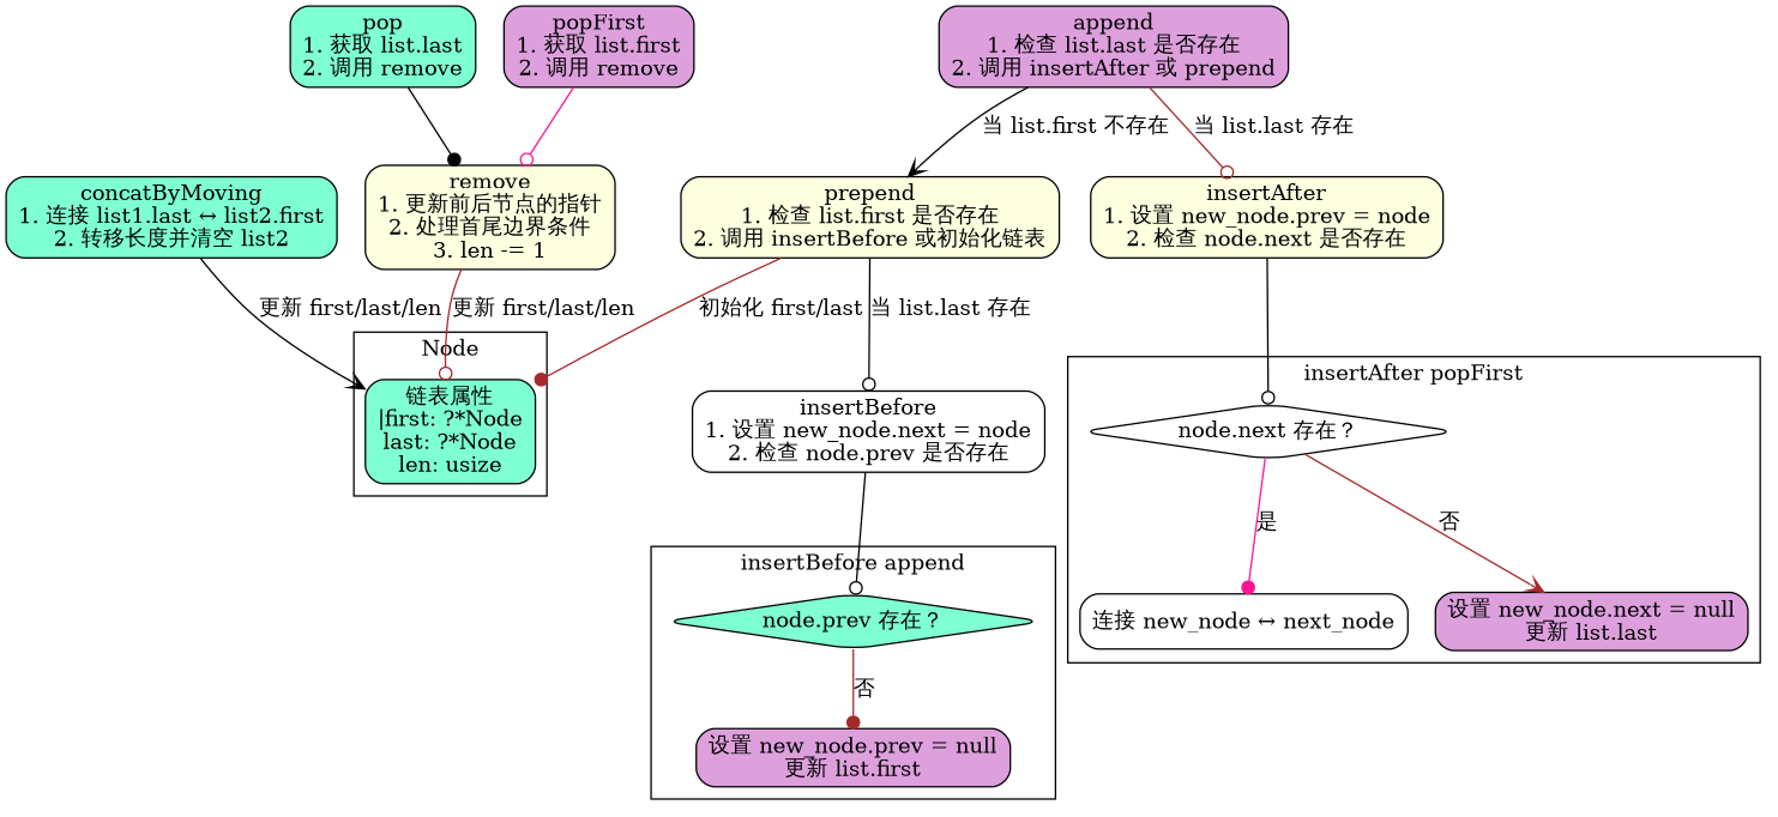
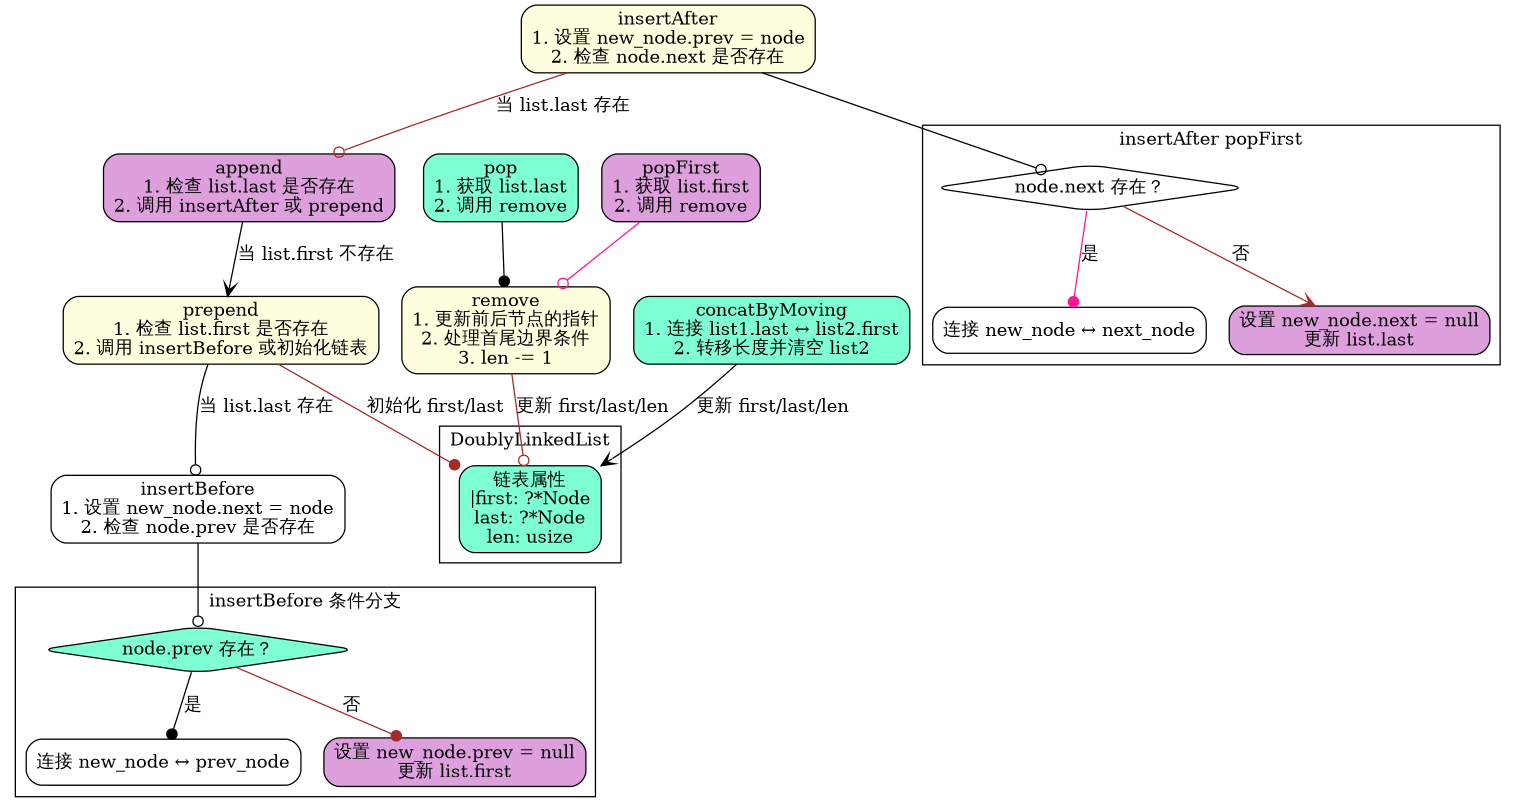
  digraph {
    fontname="DejaVu Serif"
    rankdir=TB
    node [fillcolor=aquamarine fontname="DejaVu Serif" shape=rectangle style="rounded,filled"]
    edge [arrowhead=odot color=black fontname="DejaVu Serif"]
    n1 [label="链表属性\n|first: ?*Node\nlast: ?*Node\nlen: usize"]
    n2 [fillcolor=white label="node.next 存在？" shape=diamond]
    n3 [fillcolor=white label="连接 new_node ↔ next_node"]
    n4 [fillcolor=plum label="设置 new_node.next = null\n更新 list.last"]
    n5 [label="node.prev 存在？" shape=diamond]
+   n6 [fillcolor=white label="连接 new_node ↔ prev_node"]
    n7 [fillcolor=plum label="设置 new_node.prev = null\n更新 list.first"]
    n8 [fillcolor=lightyellow label="insertAfter\n1. 设置 new_node.prev = node\n2. 检查 node.next 是否存在"]
    n9 [fillcolor=white label="insertBefore\n1. 设置 new_node.next = node\n2. 检查 node.prev 是否存在"]
    n10 [label="concatByMoving\n1. 连接 list1.last ↔ list2.first\n2. 转移长度并清空 list2"]
    n11 [fillcolor=plum label="append\n1. 检查 list.last 是否存在\n2. 调用 insertAfter 或 prepend"]
    n12 [fillcolor=lightyellow label="prepend\n1. 检查 list.first 是否存在\n2. 调用 insertBefore 或初始化链表"]
    n13 [fillcolor=lightyellow label="remove\n1. 更新前后节点的指针\n2. 处理首尾边界条件\n3. len -= 1"]
    n14 [label="pop\n1. 获取 list.last\n2. 调用 remove"]
    n15 [fillcolor=plum label="popFirst\n1. 获取 list.first\n2. 调用 remove"]
    subgraph cluster_1 {
-     label="Node"
+     label=DoublyLinkedList
      n1
    }
    subgraph cluster_2 {
      label="insertAfter popFirst"
      n2
      n3
      n4
    }
    subgraph cluster_3 {
-     label="insertBefore append"
+     label="insertBefore 条件分支"
      n5
+     n6
      n7
    }
    n2 -> n3 [arrowhead=dot color=deeppink label="是"]
    n2 -> n4 [arrowhead=vee color=brown label="否"]
+   n5 -> n6 [arrowhead=dot label="是"]
    n5 -> n7 [arrowhead=dot color=brown label="否"]
    n8 -> n2
    n9 -> n5
    n10 -> n1 [arrowhead=vee label="更新 first/last/len"]
-   n11 -> n8 [color=brown label="当 list.last 存在"]
+   n8 -> n11 [color=brown label="当 list.last 存在"]
    n11 -> n12 [arrowhead=vee label="当 list.first 不存在"]
    n12 -> n1 [arrowhead=dot color=brown label="初始化 first/last"]
    n12 -> n9 [label="当 list.last 存在"]
    n13 -> n1 [color=brown label="更新 first/last/len"]
    n14 -> n13 [arrowhead=dot]
    n15 -> n13 [color=deeppink]
  }
